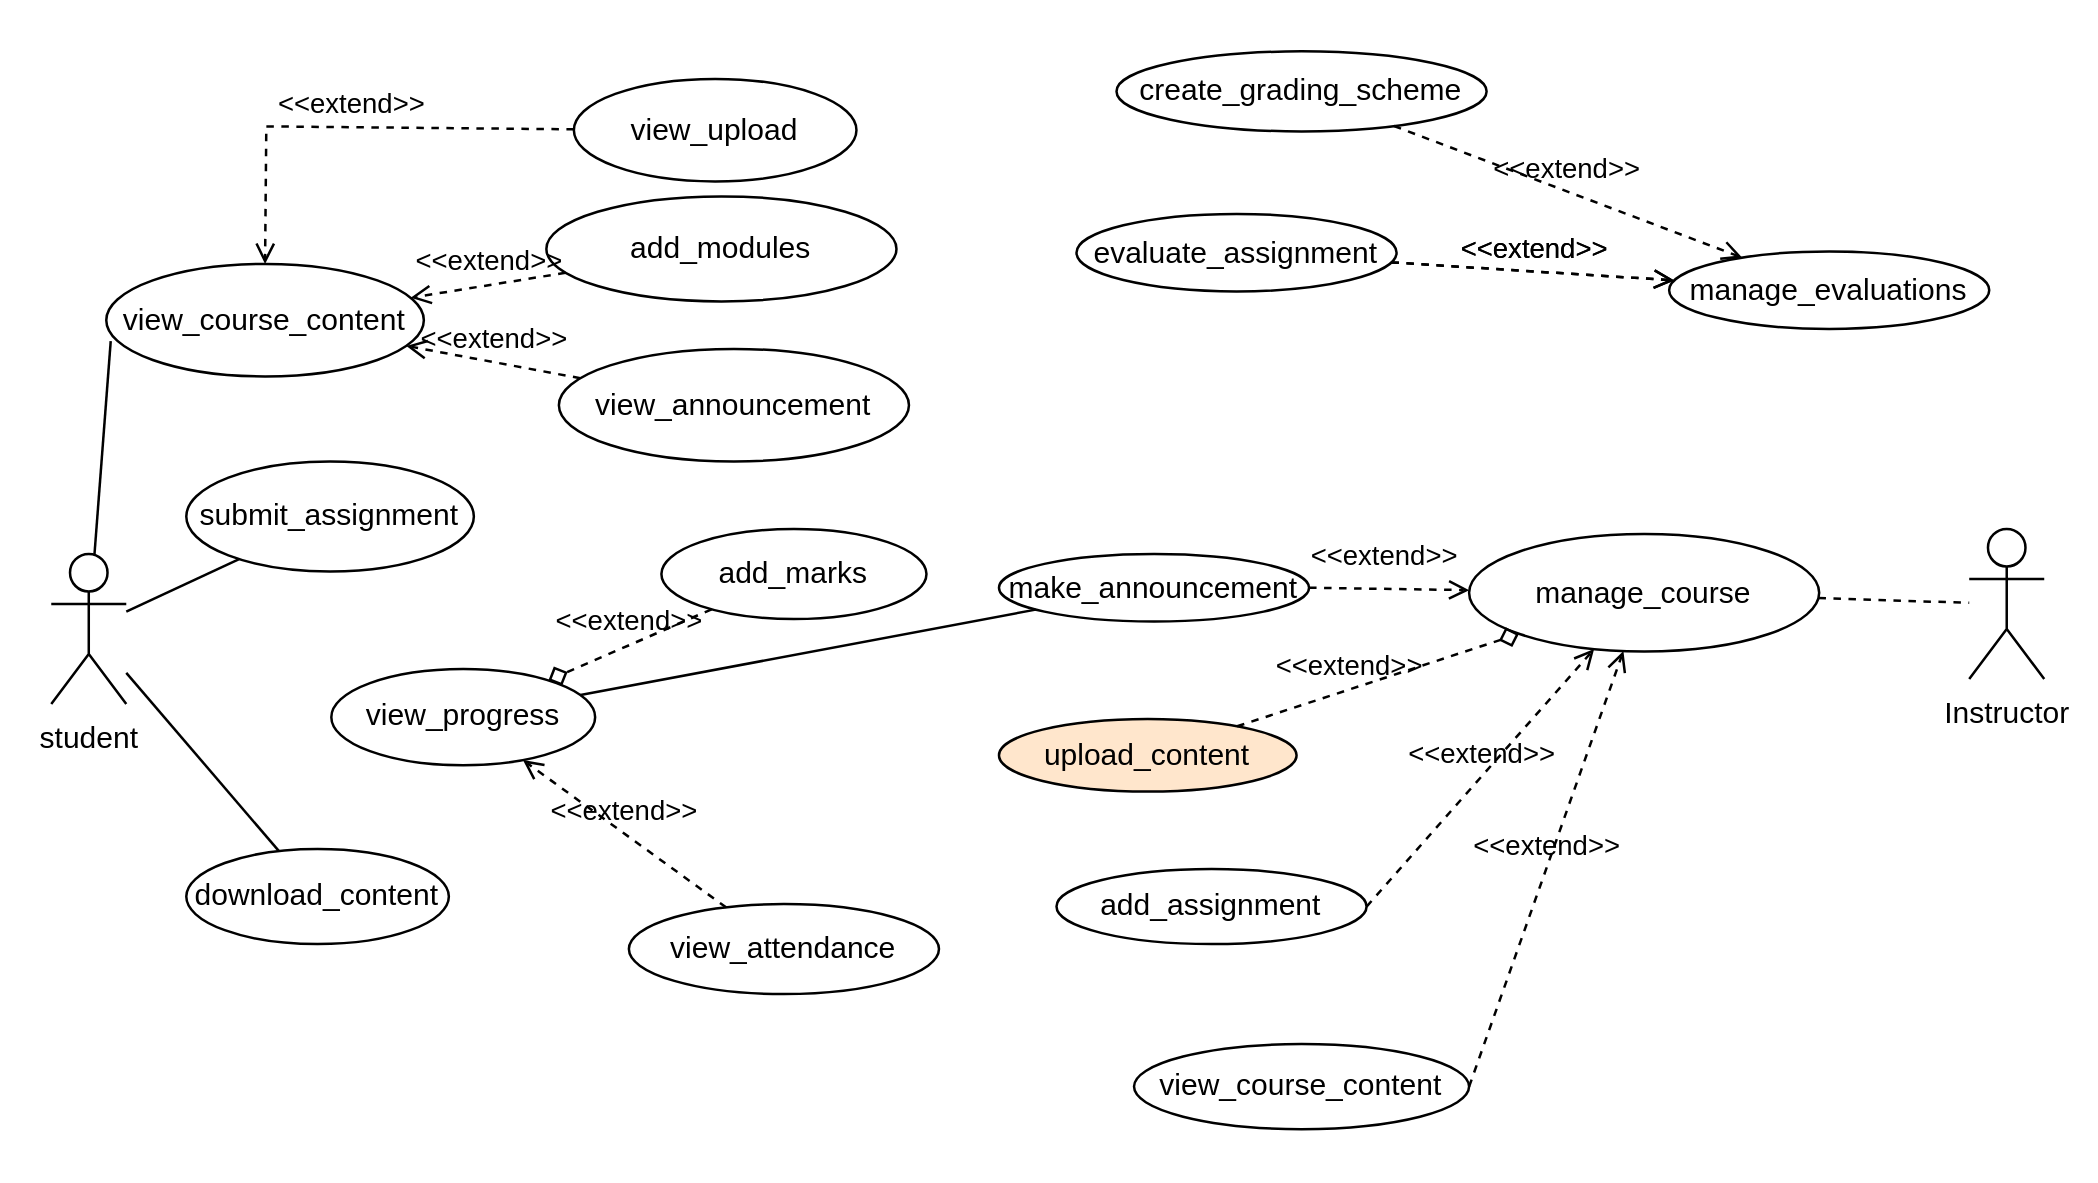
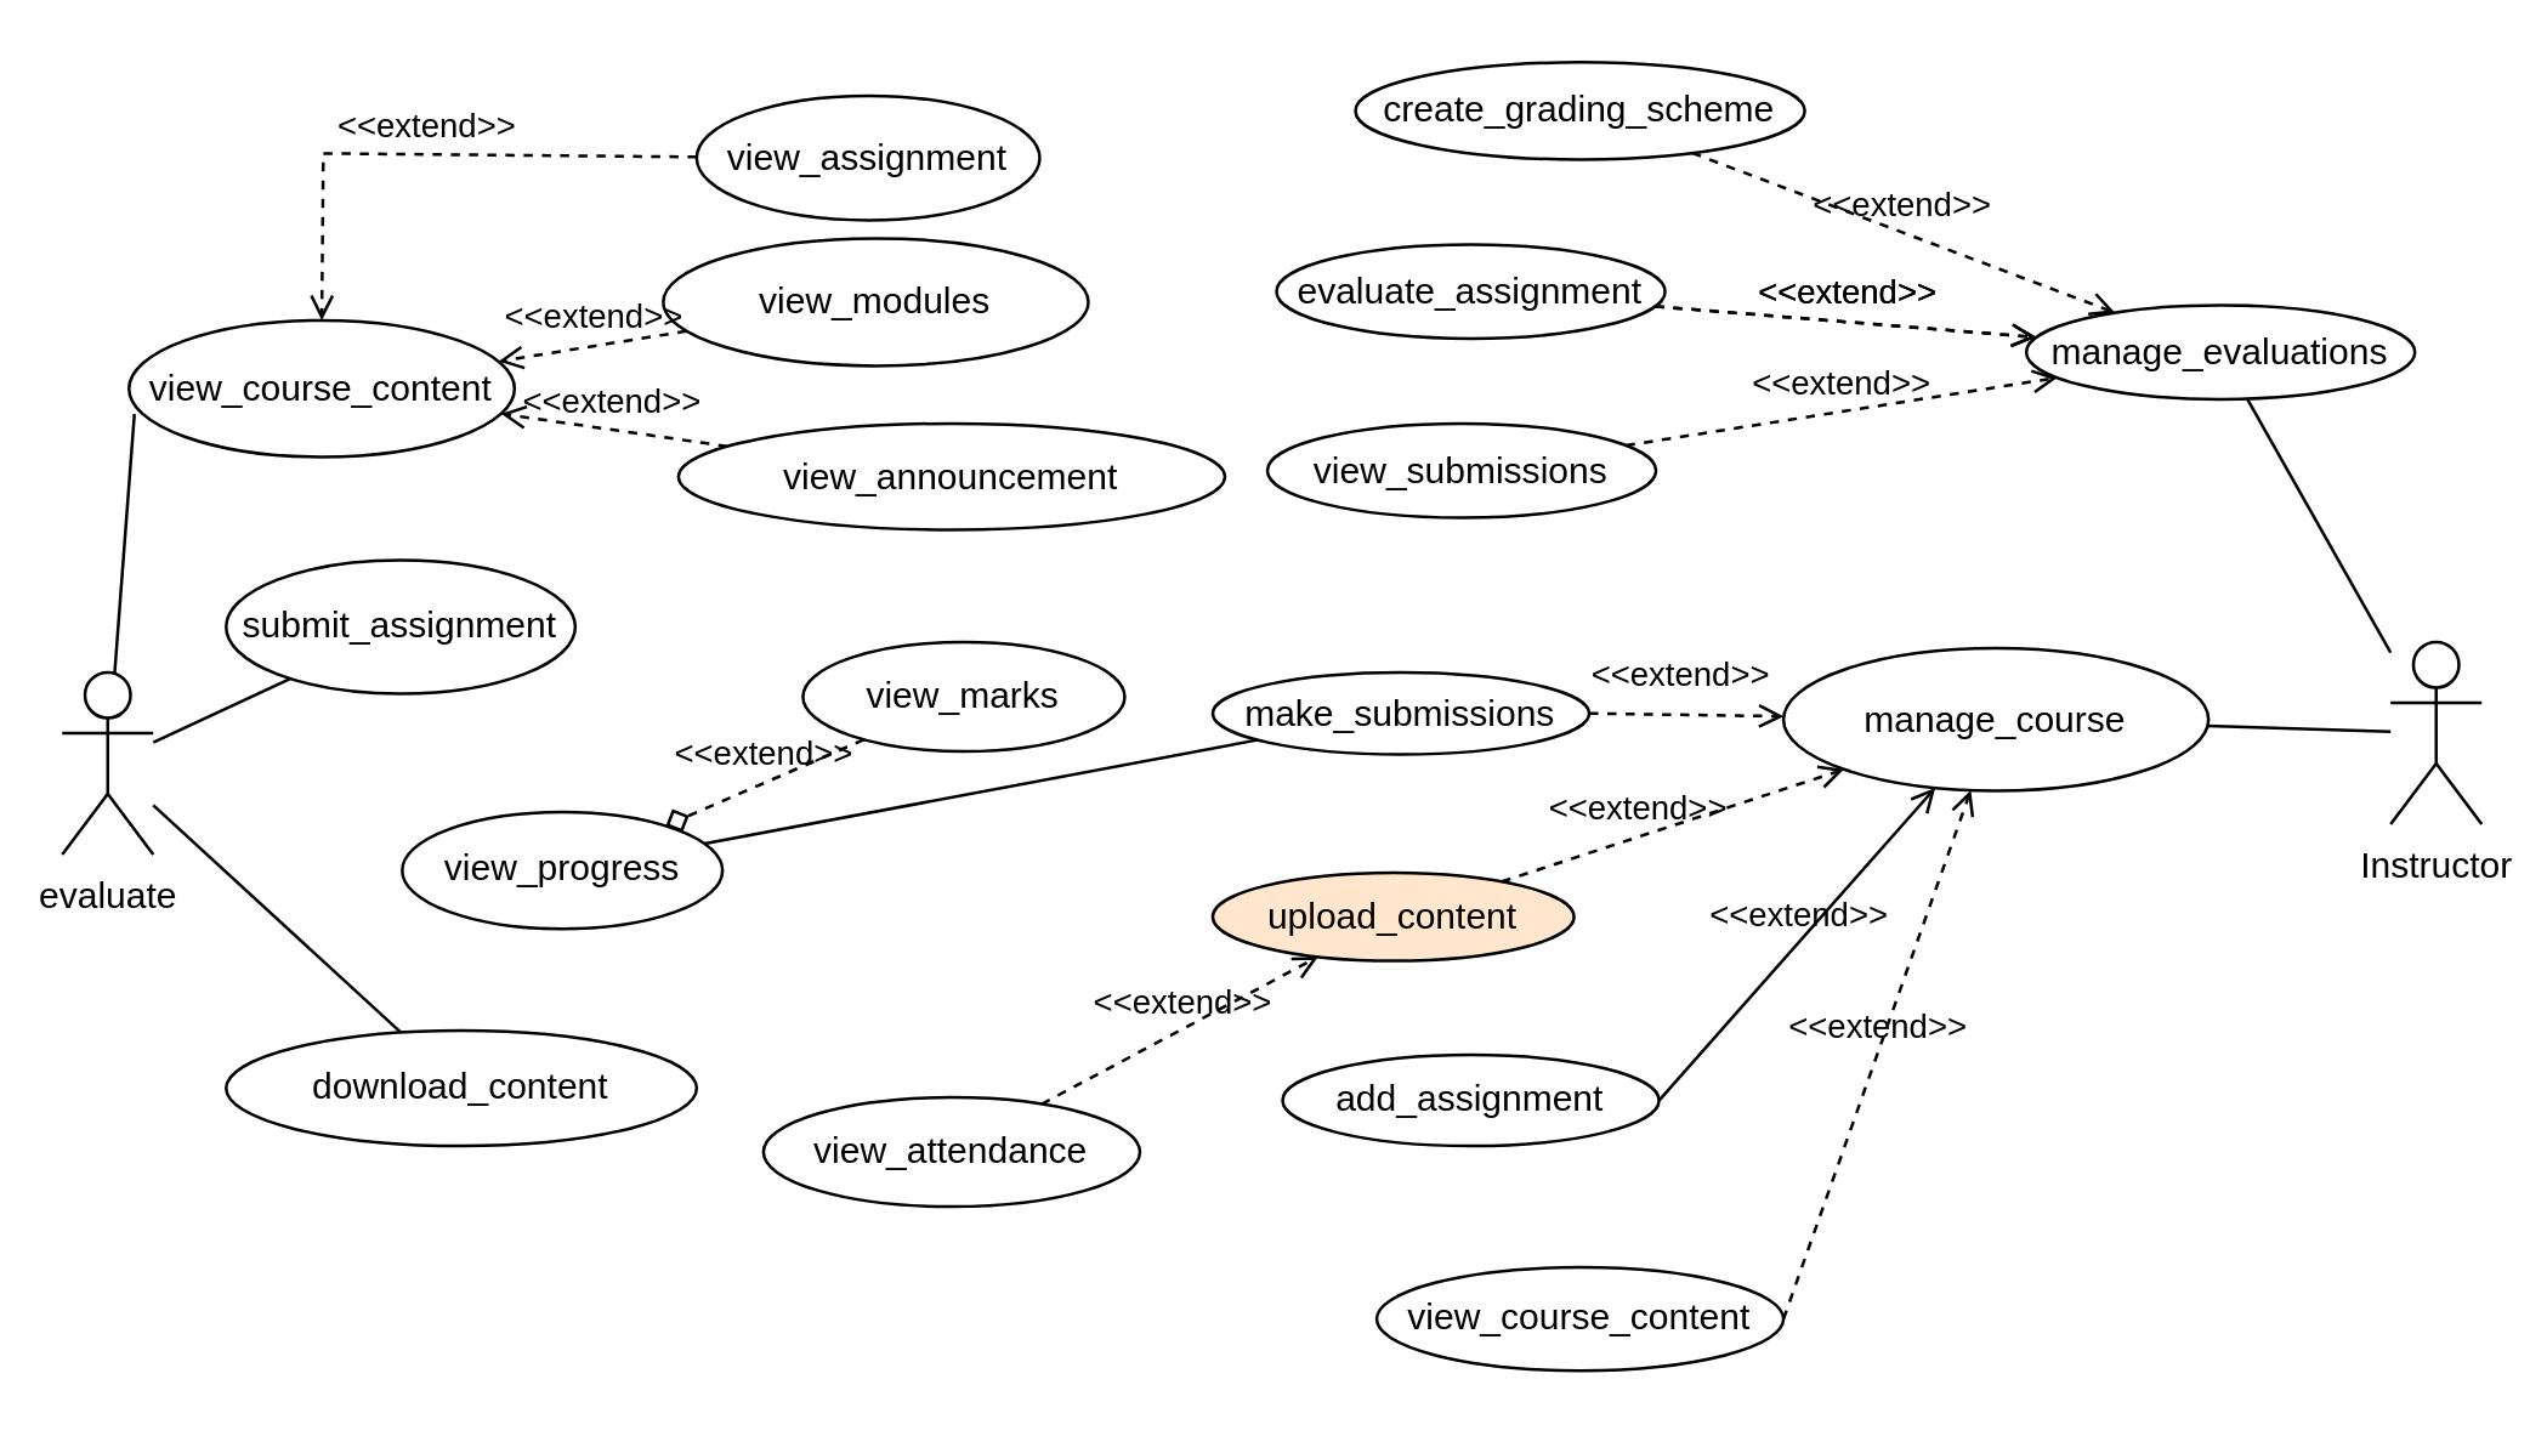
  <mxCell id="0" />
  <mxCell id="1" parent="0" />
- <mxCell id="2" value="student" style="shape=umlActor;verticalLabelPosition=bottom;verticalAlign=top;html=1;outlineConnect=0;" parent="1" vertex="1"><mxGeometry x="20" y="221" width="30" height="60" as="geometry" /></mxCell>
+ <mxCell id="2" value="evaluate" style="shape=umlActor;verticalLabelPosition=bottom;verticalAlign=top;html=1;outlineConnect=0;" parent="1" vertex="1"><mxGeometry x="20" y="221" width="30" height="60" as="geometry" /></mxCell>
  <mxCell id="3" value="view_course_content" style="ellipse;whiteSpace=wrap;html=1;" parent="1" vertex="1"><mxGeometry x="42" y="105" width="127" height="45" as="geometry" /></mxCell>
- <mxCell id="4" value="view_upload" style="ellipse;whiteSpace=wrap;html=1;" parent="1" vertex="1"><mxGeometry x="229" y="31" width="113" height="41" as="geometry" /></mxCell>
- <mxCell id="5" value="add_modules" style="ellipse;whiteSpace=wrap;html=1;" parent="1" vertex="1"><mxGeometry x="218" y="78" width="140" height="42" as="geometry" /></mxCell>
- <mxCell id="6" value="view_announcement" style="ellipse;whiteSpace=wrap;html=1;" parent="1" vertex="1"><mxGeometry x="223" y="139" width="140" height="45" as="geometry" /></mxCell>
- <mxCell id="7" value="download_content" style="ellipse;whiteSpace=wrap;html=1;" parent="1" vertex="1"><mxGeometry x="74" y="339" width="105" height="38" as="geometry" /></mxCell>
+ <mxCell id="4" value="view_assignment" style="ellipse;whiteSpace=wrap;html=1;" parent="1" vertex="1"><mxGeometry x="229" y="31" width="113" height="41" as="geometry" /></mxCell>
+ <mxCell id="5" value="view_modules" style="ellipse;whiteSpace=wrap;html=1;" parent="1" vertex="1"><mxGeometry x="218" y="78" width="140" height="42" as="geometry" /></mxCell>
+ <mxCell id="6" value="view_announcement" style="ellipse;whiteSpace=wrap;html=1;" parent="1" vertex="1"><mxGeometry x="223" y="139" width="180" height="35" as="geometry" /></mxCell>
+ <mxCell id="7" value="download_content" style="ellipse;whiteSpace=wrap;html=1;" parent="1" vertex="1"><mxGeometry x="74" y="339" width="155" height="38" as="geometry" /></mxCell>
  <mxCell id="8" value="upload_content" style="ellipse;whiteSpace=wrap;html=1;fillColor=#ffe6cc;" parent="1" vertex="1"><mxGeometry x="399" y="287" width="119" height="29" as="geometry" /></mxCell>
  <mxCell id="9" value="add_assignment" style="ellipse;whiteSpace=wrap;html=1;" parent="1" vertex="1"><mxGeometry x="422" y="347" width="124" height="30" as="geometry" /></mxCell>
- <mxCell id="10" value="make_announcement" style="ellipse;whiteSpace=wrap;html=1;" parent="1" vertex="1"><mxGeometry x="399" y="221" width="124" height="27" as="geometry" /></mxCell>
+ <mxCell id="10" value="make_submissions" style="ellipse;whiteSpace=wrap;html=1;" parent="1" vertex="1"><mxGeometry x="399" y="221" width="124" height="27" as="geometry" /></mxCell>
  <mxCell id="11" value="Instructor" style="shape=umlActor;verticalLabelPosition=bottom;verticalAlign=top;html=1;outlineConnect=0;" parent="1" vertex="1"><mxGeometry x="787" y="211" width="30" height="60" as="geometry" /></mxCell>
  <mxCell id="12" value="" style="endArrow=none;html=1;rounded=0;entryX=0.014;entryY=0.686;entryDx=0;entryDy=0;entryPerimeter=0;" parent="1" source="2" target="3" edge="1"><mxGeometry width="50" height="50" relative="1" as="geometry"><mxPoint x="103" y="188" as="sourcePoint" /><mxPoint x="153" y="138" as="targetPoint" /></mxGeometry></mxCell>
  <mxCell id="13" value="&amp;lt;&amp;lt;extend&amp;gt;&amp;gt;" style="html=1;verticalAlign=bottom;labelBackgroundColor=none;endArrow=open;endFill=0;dashed=1;rounded=0;" parent="1" source="4" target="3" edge="1"><mxGeometry width="160" relative="1" as="geometry"><mxPoint x="380" y="244" as="sourcePoint" /><mxPoint x="540" y="244" as="targetPoint" /><Array as="points"><mxPoint x="106" y="50" /></Array></mxGeometry></mxCell>
  <mxCell id="14" value="&amp;lt;&amp;lt;extend&amp;gt;&amp;gt;" style="html=1;verticalAlign=bottom;labelBackgroundColor=none;endArrow=open;endFill=0;dashed=1;rounded=0;" parent="1" source="5" target="3" edge="1"><mxGeometry width="160" relative="1" as="geometry"><mxPoint x="275.58" y="84.48" as="sourcePoint" /><mxPoint x="200.58" y="133.48" as="targetPoint" /></mxGeometry></mxCell>
  <mxCell id="15" value="&amp;lt;&amp;lt;extend&amp;gt;&amp;gt;" style="html=1;verticalAlign=bottom;labelBackgroundColor=none;endArrow=open;endFill=0;dashed=1;rounded=0;" parent="1" source="6" target="3" edge="1"><mxGeometry width="160" relative="1" as="geometry"><mxPoint x="288" y="104" as="sourcePoint" /><mxPoint x="213" y="153" as="targetPoint" /></mxGeometry></mxCell>
  <mxCell id="16" value="manage_course" style="ellipse;whiteSpace=wrap;html=1;" parent="1" vertex="1"><mxGeometry x="587" y="213" width="140" height="47" as="geometry" /></mxCell>
  <mxCell id="17" value="view_course_content" style="ellipse;whiteSpace=wrap;html=1;" parent="1" vertex="1"><mxGeometry x="453" y="417" width="134" height="34" as="geometry" /></mxCell>
  <mxCell id="18" style="edgeStyle=orthogonalEdgeStyle;rounded=0;orthogonalLoop=1;jettySize=auto;html=1;exitX=0.5;exitY=1;exitDx=0;exitDy=0;" parent="1" source="8" target="8" edge="1"><mxGeometry relative="1" as="geometry" /></mxCell>
  <mxCell id="19" value="&amp;lt;&amp;lt;extend&amp;gt;&amp;gt;" style="html=1;verticalAlign=bottom;labelBackgroundColor=none;endArrow=open;endFill=0;dashed=1;rounded=0;exitX=1;exitY=0.5;exitDx=0;exitDy=0;" parent="1" source="17" target="16" edge="1"><mxGeometry width="160" relative="1" as="geometry"><mxPoint x="559" y="345" as="sourcePoint" /><mxPoint x="761" y="332" as="targetPoint" /><Array as="points" /></mxGeometry></mxCell>
- <mxCell id="20" value="&amp;lt;&amp;lt;extend&amp;gt;&amp;gt;" style="html=1;verticalAlign=bottom;labelBackgroundColor=none;endArrow=diamond;endFill=0;dashed=1;rounded=0;" parent="1" source="8" target="16" edge="1"><mxGeometry x="-0.214" width="160" relative="1" as="geometry"><mxPoint x="600" y="367" as="sourcePoint" /><mxPoint x="760" y="367" as="targetPoint" /><Array as="points" /><mxPoint as="offset" /></mxGeometry></mxCell>
- <mxCell id="21" value="&amp;lt;&amp;lt;extend&amp;gt;&amp;gt;" style="html=1;verticalAlign=bottom;labelBackgroundColor=none;endArrow=open;endFill=0;dashed=1;rounded=0;exitX=1;exitY=0.5;exitDx=0;exitDy=0;" parent="1" source="9" target="16" edge="1"><mxGeometry width="160" relative="1" as="geometry"><mxPoint x="713" y="385" as="sourcePoint" /><mxPoint x="763" y="459" as="targetPoint" /><Array as="points" /></mxGeometry></mxCell>
+ <mxCell id="20" value="&amp;lt;&amp;lt;extend&amp;gt;&amp;gt;" style="html=1;verticalAlign=bottom;labelBackgroundColor=none;endArrow=open;endFill=0;dashed=1;rounded=0;" parent="1" source="8" target="16" edge="1"><mxGeometry x="-0.214" width="160" relative="1" as="geometry"><mxPoint x="600" y="367" as="sourcePoint" /><mxPoint x="760" y="367" as="targetPoint" /><Array as="points" /><mxPoint as="offset" /></mxGeometry></mxCell>
+ <mxCell id="21" value="&amp;lt;&amp;lt;extend&amp;gt;&amp;gt;" style="html=1;verticalAlign=bottom;labelBackgroundColor=none;endArrow=open;endFill=0;dashed=0;rounded=0;exitX=1;exitY=0.5;exitDx=0;exitDy=0;" parent="1" source="9" target="16" edge="1"><mxGeometry width="160" relative="1" as="geometry"><mxPoint x="713" y="385" as="sourcePoint" /><mxPoint x="763" y="459" as="targetPoint" /><Array as="points" /></mxGeometry></mxCell>
  <mxCell id="22" value="manage_evaluations" style="ellipse;whiteSpace=wrap;html=1;" parent="1" vertex="1"><mxGeometry x="667" y="100" width="128" height="31" as="geometry" /></mxCell>
- <mxCell id="23" value="" style="endArrow=none;html=1;rounded=0;dashed=1;" parent="1" source="16" target="11" edge="1"><mxGeometry width="50" height="50" relative="1" as="geometry"><mxPoint x="435" y="269" as="sourcePoint" /><mxPoint x="485" y="219" as="targetPoint" /></mxGeometry></mxCell>
+ <mxCell id="23" value="" style="endArrow=none;html=1;rounded=0;" parent="1" source="16" target="11" edge="1"><mxGeometry width="50" height="50" relative="1" as="geometry"><mxPoint x="435" y="269" as="sourcePoint" /><mxPoint x="485" y="219" as="targetPoint" /></mxGeometry></mxCell>
  <mxCell id="24" value="&amp;lt;&amp;lt;extend&amp;gt;&amp;gt;" style="html=1;verticalAlign=bottom;labelBackgroundColor=none;endArrow=open;endFill=0;dashed=1;rounded=0;exitX=1;exitY=0.5;exitDx=0;exitDy=0;" parent="1" source="10" target="16" edge="1"><mxGeometry x="-0.067" y="3" width="160" relative="1" as="geometry"><mxPoint x="344" y="239" as="sourcePoint" /><mxPoint x="504" y="239" as="targetPoint" /><Array as="points" /><mxPoint y="-1" as="offset" /></mxGeometry></mxCell>
  <mxCell id="25" value="" style="endArrow=none;html=1;rounded=0;" parent="1" source="2" target="7" edge="1"><mxGeometry width="50" height="50" relative="1" as="geometry"><mxPoint x="399" y="236" as="sourcePoint" /><mxPoint x="449" y="186" as="targetPoint" /></mxGeometry></mxCell>
  <mxCell id="26" value="submit_assignment" style="ellipse;whiteSpace=wrap;html=1;" parent="1" vertex="1"><mxGeometry x="74" y="184" width="115" height="44" as="geometry" /></mxCell>
  <mxCell id="27" value="view_progress" style="ellipse;whiteSpace=wrap;html=1;" parent="1" vertex="1"><mxGeometry x="132" y="267" width="105.5" height="38.5" as="geometry" /></mxCell>
- <mxCell id="28" value="add_marks" style="ellipse;whiteSpace=wrap;html=1;" parent="1" vertex="1"><mxGeometry x="264" y="211" width="106" height="36" as="geometry" /></mxCell>
+ <mxCell id="28" value="view_marks" style="ellipse;whiteSpace=wrap;html=1;" parent="1" vertex="1"><mxGeometry x="264" y="211" width="106" height="36" as="geometry" /></mxCell>
  <mxCell id="29" value="view_attendance" style="ellipse;whiteSpace=wrap;html=1;" parent="1" vertex="1"><mxGeometry x="251" y="361" width="124" height="36" as="geometry" /></mxCell>
  <mxCell id="30" value="" style="endArrow=none;html=1;rounded=0;" parent="1" source="2" target="26" edge="1"><mxGeometry width="50" height="50" relative="1" as="geometry"><mxPoint x="77" y="253" as="sourcePoint" /><mxPoint x="127" y="203" as="targetPoint" /></mxGeometry></mxCell>
  <mxCell id="31" value="" style="endArrow=none;html=1;rounded=0;" parent="1" source="27" target="10" edge="1"><mxGeometry width="50" height="50" relative="1" as="geometry"><mxPoint x="399" y="236" as="sourcePoint" /><mxPoint x="449" y="186" as="targetPoint" /></mxGeometry></mxCell>
  <mxCell id="32" value="&amp;lt;&amp;lt;extend&amp;gt;&amp;gt;" style="html=1;verticalAlign=bottom;labelBackgroundColor=none;endArrow=diamond;endFill=0;dashed=1;rounded=0;" parent="1" source="28" target="27" edge="1"><mxGeometry width="160" relative="1" as="geometry"><mxPoint x="344" y="211" as="sourcePoint" /><mxPoint x="504" y="211" as="targetPoint" /></mxGeometry></mxCell>
- <mxCell id="33" value="&amp;lt;&amp;lt;extend&amp;gt;&amp;gt;" style="html=1;verticalAlign=bottom;labelBackgroundColor=none;endArrow=open;endFill=0;dashed=1;rounded=0;" parent="1" source="29" target="27" edge="1"><mxGeometry width="160" relative="1" as="geometry"><mxPoint x="344" y="211" as="sourcePoint" /><mxPoint x="504" y="211" as="targetPoint" /></mxGeometry></mxCell>
- <mxCell id="35" value="evaluate_assignment" style="ellipse;whiteSpace=wrap;html=1;" parent="1" vertex="1"><mxGeometry x="430" y="85" width="128" height="31" as="geometry" /></mxCell>
+ <mxCell id="33" value="&amp;lt;&amp;lt;extend&amp;gt;&amp;gt;" style="html=1;verticalAlign=bottom;labelBackgroundColor=none;endArrow=open;endFill=0;dashed=1;rounded=0;" parent="1" source="29" target="8" edge="1"><mxGeometry width="160" relative="1" as="geometry"><mxPoint x="344" y="211" as="sourcePoint" /><mxPoint x="504" y="211" as="targetPoint" /></mxGeometry></mxCell>
+ <mxCell id="34" value="" style="endArrow=none;html=1;rounded=0;" parent="1" source="22" target="11" edge="1"><mxGeometry width="50" height="50" relative="1" as="geometry"><mxPoint x="538" y="227" as="sourcePoint" /><mxPoint x="588" y="177" as="targetPoint" /></mxGeometry></mxCell>
+ <mxCell id="35" value="evaluate_assignment" style="ellipse;whiteSpace=wrap;html=1;" parent="1" vertex="1"><mxGeometry x="420" y="80" width="128" height="31" as="geometry" /></mxCell>
+ <mxCell id="36" value="view_submissions" style="ellipse;whiteSpace=wrap;html=1;" parent="1" vertex="1"><mxGeometry x="417" y="139" width="128" height="31" as="geometry" /></mxCell>
  <mxCell id="37" value="create_grading_scheme" style="ellipse;whiteSpace=wrap;html=1;" parent="1" vertex="1"><mxGeometry x="446" y="20" width="148" height="32" as="geometry" /></mxCell>
  <mxCell id="38" value="&amp;lt;&amp;lt;extend&amp;gt;&amp;gt;" style="html=1;verticalAlign=bottom;labelBackgroundColor=none;endArrow=open;endFill=0;dashed=1;rounded=0;" parent="1" source="35" target="22" edge="1"><mxGeometry width="160" relative="1" as="geometry"><mxPoint x="344" y="211" as="sourcePoint" /><mxPoint x="504" y="211" as="targetPoint" /></mxGeometry></mxCell>
  <mxCell id="39" value="&amp;lt;&amp;lt;extend&amp;gt;&amp;gt;" style="html=1;verticalAlign=bottom;labelBackgroundColor=none;endArrow=open;endFill=0;dashed=1;rounded=0;" parent="1" source="35" target="22" edge="1"><mxGeometry width="160" relative="1" as="geometry"><mxPoint x="344" y="211" as="sourcePoint" /><mxPoint x="504" y="211" as="targetPoint" /></mxGeometry></mxCell>
+ <mxCell id="40" value="&amp;lt;&amp;lt;extend&amp;gt;&amp;gt;" style="html=1;verticalAlign=bottom;labelBackgroundColor=none;endArrow=open;endFill=0;dashed=1;rounded=0;" parent="1" source="36" target="22" edge="1"><mxGeometry width="160" relative="1" as="geometry"><mxPoint x="344" y="211" as="sourcePoint" /><mxPoint x="504" y="211" as="targetPoint" /></mxGeometry></mxCell>
  <mxCell id="41" value="&amp;lt;&amp;lt;extend&amp;gt;&amp;gt;" style="html=1;verticalAlign=bottom;labelBackgroundColor=none;endArrow=open;endFill=0;dashed=1;rounded=0;" parent="1" source="37" target="22" edge="1"><mxGeometry width="160" relative="1" as="geometry"><mxPoint x="344" y="211" as="sourcePoint" /><mxPoint x="504" y="211" as="targetPoint" /></mxGeometry></mxCell>
  <mxCell id="42" style="edgeStyle=orthogonalEdgeStyle;rounded=0;orthogonalLoop=1;jettySize=auto;html=1;exitX=0.5;exitY=1;exitDx=0;exitDy=0;" parent="1" source="35" target="35" edge="1"><mxGeometry relative="1" as="geometry" /></mxCell>
  <mxCell id="43" style="edgeStyle=orthogonalEdgeStyle;rounded=0;orthogonalLoop=1;jettySize=auto;html=1;exitX=0.5;exitY=1;exitDx=0;exitDy=0;" parent="1" source="8" target="8" edge="1"><mxGeometry relative="1" as="geometry" /></mxCell>
